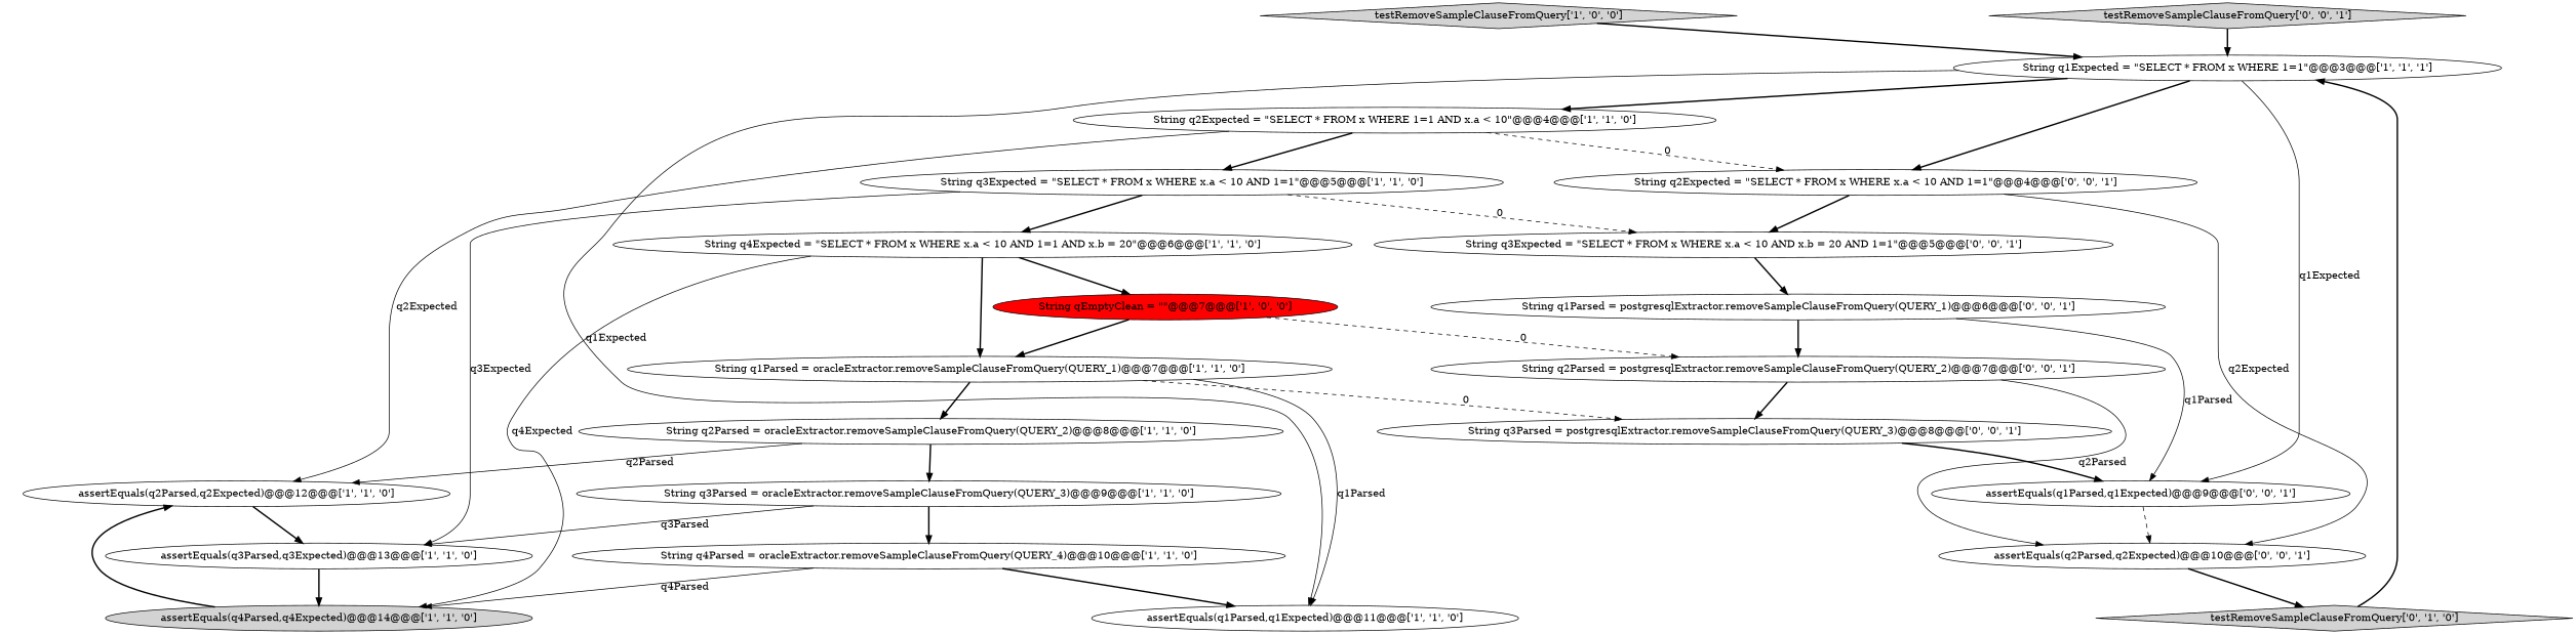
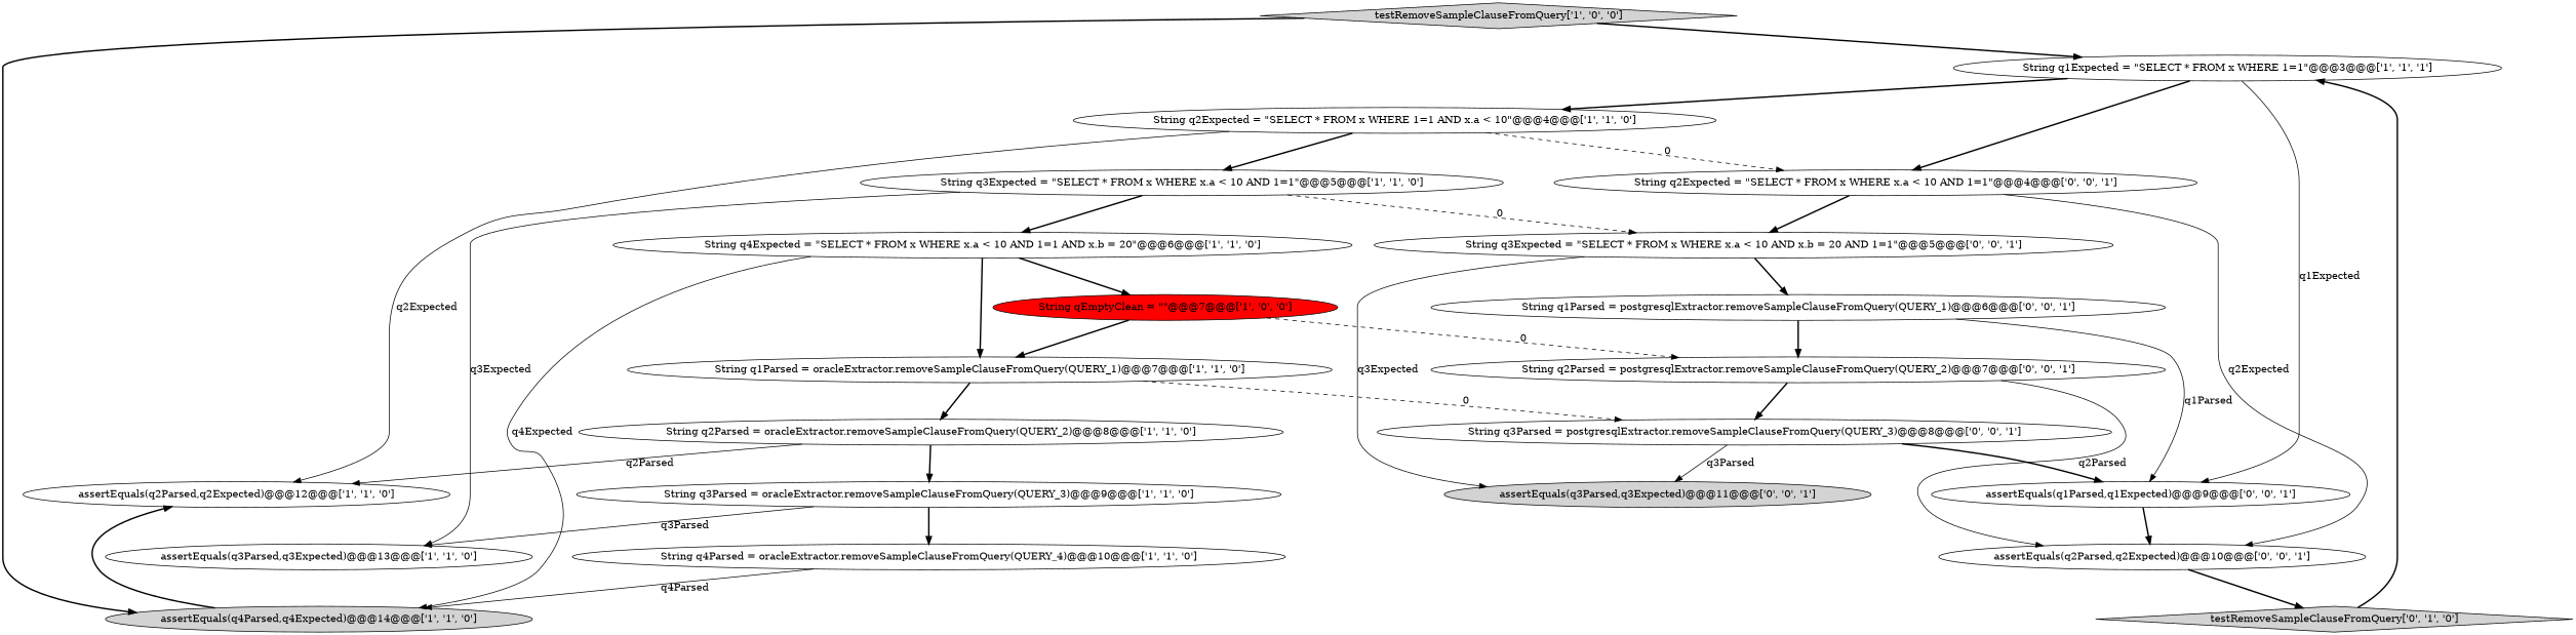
  digraph {
    node [fillcolor=white shape=ellipse style=filled]
    edge [style=bold]
-   n1 [fillcolor=lightgray label="testRemoveSampleClauseFromQuery['0', '0', '1']" shape=diamond]
    n2 [label="String q1Expected = \"SELECT * FROM x WHERE 1=1\"@@@3@@@['1', '1', '1']"]
    n3 [label="assertEquals(q1Parsed,q1Expected)@@@9@@@['0', '0', '1']"]
-   n4 [label="assertEquals(q1Parsed,q1Expected)@@@11@@@['1', '1', '0']"]
    n5 [label="String q2Expected = \"SELECT * FROM x WHERE 1=1 AND x.a < 10\"@@@4@@@['1', '1', '0']"]
    n6 [label="String q2Expected = \"SELECT * FROM x WHERE x.a < 10 AND 1=1\"@@@4@@@['0', '0', '1']"]
    n7 [label="assertEquals(q3Parsed,q3Expected)@@@13@@@['1', '1', '0']"]
    n8 [fillcolor=lightgray label="assertEquals(q4Parsed,q4Expected)@@@14@@@['1', '1', '0']"]
    n9 [label="assertEquals(q2Parsed,q2Expected)@@@12@@@['1', '1', '0']"]
    n10 [fillcolor=lightgray label="testRemoveSampleClauseFromQuery['0', '1', '0']" shape=diamond]
    n11 [label="assertEquals(q2Parsed,q2Expected)@@@10@@@['0', '0', '1']"]
    n12 [label="String q2Parsed = oracleExtractor.removeSampleClauseFromQuery(QUERY_2)@@@8@@@['1', '1', '0']"]
    n13 [label="String q3Parsed = oracleExtractor.removeSampleClauseFromQuery(QUERY_3)@@@9@@@['1', '1', '0']"]
    n14 [label="String q4Parsed = oracleExtractor.removeSampleClauseFromQuery(QUERY_4)@@@10@@@['1', '1', '0']"]
    n15 [label="String q1Parsed = postgresqlExtractor.removeSampleClauseFromQuery(QUERY_1)@@@6@@@['0', '0', '1']"]
    n16 [label="String q2Parsed = postgresqlExtractor.removeSampleClauseFromQuery(QUERY_2)@@@7@@@['0', '0', '1']"]
    n17 [label="String q3Parsed = postgresqlExtractor.removeSampleClauseFromQuery(QUERY_3)@@@8@@@['0', '0', '1']"]
    n18 [label="String q3Expected = \"SELECT * FROM x WHERE x.a < 10 AND 1=1\"@@@5@@@['1', '1', '0']"]
    n19 [label="String q4Expected = \"SELECT * FROM x WHERE x.a < 10 AND 1=1 AND x.b = 20\"@@@6@@@['1', '1', '0']"]
    n20 [label="String q3Expected = \"SELECT * FROM x WHERE x.a < 10 AND x.b = 20 AND 1=1\"@@@5@@@['0', '0', '1']"]
    n21 [fillcolor=red label="String qEmptyClean = \"\"@@@7@@@['1', '0', '0']"]
    n22 [label="String q1Parsed = oracleExtractor.removeSampleClauseFromQuery(QUERY_1)@@@7@@@['1', '1', '0']"]
+   n23 [fillcolor=lightgray label="assertEquals(q3Parsed,q3Expected)@@@11@@@['0', '0', '1']"]
    n24 [fillcolor=lightgray label="testRemoveSampleClauseFromQuery['1', '0', '0']" shape=diamond]
-   n1 -> n2
    n2 -> n3 [label=q1Expected style=solid]
-   n2 -> n4 [label=q1Expected style=solid]
    n2 -> n5
    n2 -> n6
-   n3 -> n11 [style=dashed]
+   n3 -> n11
    n5 -> n6 [label=0 style=dashed]
    n5 -> n9 [label=q2Expected style=solid]
    n5 -> n18
    n6 -> n11 [label=q2Expected style=solid]
    n6 -> n20
-   n7 -> n8
+   n24 -> n8
    n8 -> n9
-   n9 -> n7
    n10 -> n2
    n11 -> n10
    n12 -> n9 [label=q2Parsed style=solid]
    n12 -> n13
    n13 -> n7 [label=q3Parsed style=solid]
    n13 -> n14
-   n14 -> n4
    n14 -> n8 [label=q4Parsed style=solid]
    n15 -> n3 [label=q1Parsed style=solid]
    n15 -> n16
    n16 -> n11 [label=q2Parsed style=solid]
    n16 -> n17
    n17 -> n3
+   n17 -> n23 [label=q3Parsed style=solid]
    n18 -> n7 [label=q3Expected style=solid]
    n18 -> n19
    n18 -> n20 [label=0 style=dashed]
    n19 -> n8 [label=q4Expected style=solid]
    n19 -> n21
    n19 -> n22
    n20 -> n15
+   n20 -> n23 [label=q3Expected style=solid]
    n21 -> n16 [label=0 style=dashed]
    n21 -> n22
-   n22 -> n4 [label=q1Parsed style=solid]
    n22 -> n12
    n22 -> n17 [label=0 style=dashed]
    n24 -> n2
  }
